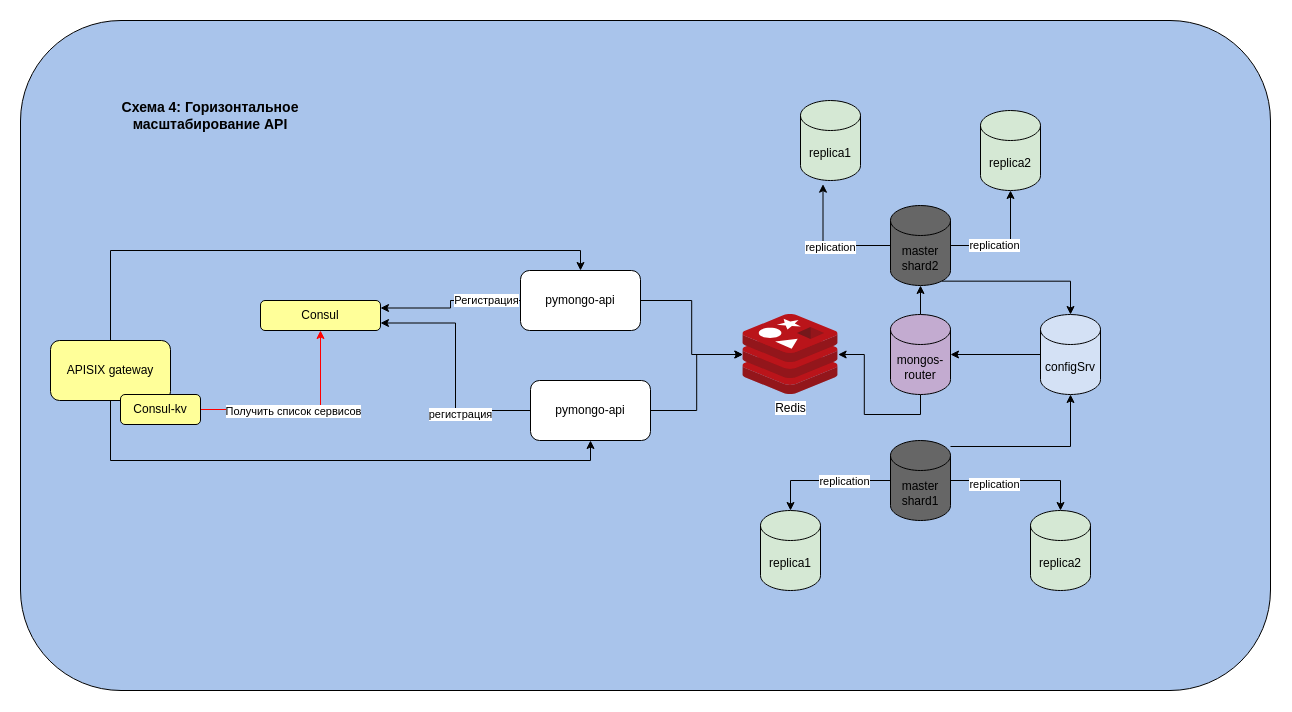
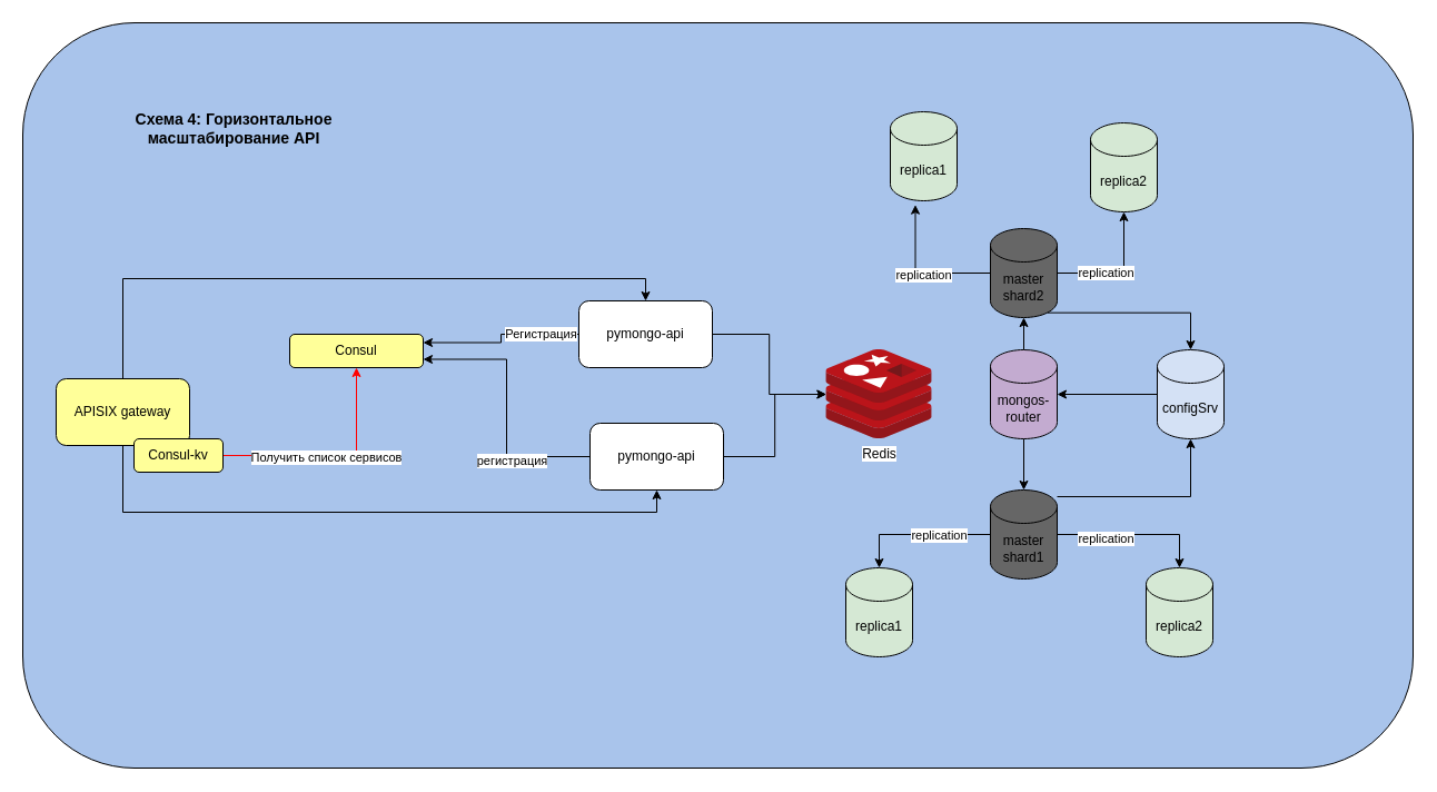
  <mxCell id="0" />
  <mxCell id="1" parent="0" />
  <mxCell id="2" value="" style="rounded=1;whiteSpace=wrap;html=1;fillColor=#A9C4EB;" parent="1" vertex="1"><mxGeometry x="20" y="20" width="1250" height="670" as="geometry" /></mxCell>
  <mxCell id="3" style="edgeStyle=orthogonalEdgeStyle;rounded=0;orthogonalLoop=1;jettySize=auto;html=1;" parent="1" source="4" target="8" edge="1"><mxGeometry relative="1" as="geometry" /></mxCell>
  <mxCell id="4" value="configSrv" style="shape=cylinder3;whiteSpace=wrap;html=1;boundedLbl=1;backgroundOutline=1;size=15;fillColor=#D4E1F5;" parent="1" vertex="1"><mxGeometry x="1040" y="314" width="60" height="80" as="geometry" /></mxCell>
  <mxCell id="5" value="pymongo-api" style="rounded=1;whiteSpace=wrap;html=1;" parent="1" vertex="1"><mxGeometry x="520" y="270" width="120" height="60" as="geometry" /></mxCell>
- <mxCell id="6" style="edgeStyle=orthogonalEdgeStyle;rounded=0;orthogonalLoop=1;jettySize=auto;html=1;exitX=0.5;exitY=1;exitDx=0;exitDy=0;exitPerimeter=0;" parent="1" source="8" target="27" edge="1"><mxGeometry relative="1" as="geometry" /></mxCell>
+ <mxCell id="6" style="edgeStyle=orthogonalEdgeStyle;rounded=0;orthogonalLoop=1;jettySize=auto;html=1;exitX=0.5;exitY=1;exitDx=0;exitDy=0;exitPerimeter=0;" parent="1" source="8" target="9" edge="1"><mxGeometry relative="1" as="geometry" /></mxCell>
  <mxCell id="7" style="edgeStyle=orthogonalEdgeStyle;rounded=0;orthogonalLoop=1;jettySize=auto;html=1;" parent="1" source="8" target="25" edge="1"><mxGeometry relative="1" as="geometry" /></mxCell>
  <mxCell id="8" value="mongos-router" style="shape=cylinder3;whiteSpace=wrap;html=1;boundedLbl=1;backgroundOutline=1;size=15;fillColor=#C3ABD0;" parent="1" vertex="1"><mxGeometry x="890" y="314" width="60" height="80" as="geometry" /></mxCell>
  <mxCell id="9" value="master&lt;br&gt;shard1" style="shape=cylinder3;whiteSpace=wrap;html=1;boundedLbl=1;backgroundOutline=1;size=15;fillColor=#666666;" parent="1" vertex="1"><mxGeometry x="890" y="440" width="60" height="80" as="geometry" /></mxCell>
  <mxCell id="10" style="edgeStyle=orthogonalEdgeStyle;rounded=0;orthogonalLoop=1;jettySize=auto;html=1;entryX=0.5;entryY=1;entryDx=0;entryDy=0;entryPerimeter=0;exitX=1;exitY=0.075;exitDx=0;exitDy=0;exitPerimeter=0;" parent="1" source="9" target="4" edge="1"><mxGeometry relative="1" as="geometry" /></mxCell>
  <mxCell id="11" style="edgeStyle=orthogonalEdgeStyle;rounded=0;orthogonalLoop=1;jettySize=auto;html=1;entryX=0.5;entryY=0;entryDx=0;entryDy=0;entryPerimeter=0;exitX=0.855;exitY=1;exitDx=0;exitDy=-4.35;exitPerimeter=0;" parent="1" source="25" target="4" edge="1"><mxGeometry relative="1" as="geometry" /></mxCell>
  <mxCell id="12" value="&lt;font style=&quot;font-size: 14px;&quot;&gt;Схема 4: Горизонтальное масштабирование API&lt;/font&gt;" style="text;html=1;align=center;verticalAlign=middle;whiteSpace=wrap;rounded=0;fontStyle=1" parent="1" vertex="1"><mxGeometry x="110" y="100" width="200" height="30" as="geometry" /></mxCell>
  <mxCell id="13" value="replica1" style="shape=cylinder3;whiteSpace=wrap;html=1;boundedLbl=1;backgroundOutline=1;size=15;fillColor=#D5E8D4;" parent="1" vertex="1"><mxGeometry x="760" y="510" width="60" height="80" as="geometry" /></mxCell>
  <mxCell id="14" value="replica2" style="shape=cylinder3;whiteSpace=wrap;html=1;boundedLbl=1;backgroundOutline=1;size=15;fillColor=#D5E8D4;" parent="1" vertex="1"><mxGeometry x="1030" y="510" width="60" height="80" as="geometry" /></mxCell>
  <mxCell id="15" style="edgeStyle=orthogonalEdgeStyle;rounded=0;orthogonalLoop=1;jettySize=auto;html=1;entryX=0.5;entryY=0;entryDx=0;entryDy=0;entryPerimeter=0;" parent="1" source="9" target="13" edge="1"><mxGeometry relative="1" as="geometry" /></mxCell>
  <mxCell id="16" value="replication" style="edgeLabel;html=1;align=center;verticalAlign=middle;resizable=0;points=[];" parent="15" vertex="1" connectable="0"><mxGeometry x="-0.271" relative="1" as="geometry"><mxPoint as="offset" /></mxGeometry></mxCell>
  <mxCell id="17" style="edgeStyle=orthogonalEdgeStyle;rounded=0;orthogonalLoop=1;jettySize=auto;html=1;entryX=0.5;entryY=0;entryDx=0;entryDy=0;entryPerimeter=0;" parent="1" source="9" target="14" edge="1"><mxGeometry relative="1" as="geometry" /></mxCell>
  <mxCell id="18" value="replication" style="edgeLabel;html=1;align=center;verticalAlign=middle;resizable=0;points=[];" parent="17" vertex="1" connectable="0"><mxGeometry x="-0.383" y="-3" relative="1" as="geometry"><mxPoint as="offset" /></mxGeometry></mxCell>
  <mxCell id="19" value="replica2" style="shape=cylinder3;whiteSpace=wrap;html=1;boundedLbl=1;backgroundOutline=1;size=15;fillColor=#D5E8D4;" parent="1" vertex="1"><mxGeometry x="980" y="110" width="60" height="80" as="geometry" /></mxCell>
  <mxCell id="20" value="replica1" style="shape=cylinder3;whiteSpace=wrap;html=1;boundedLbl=1;backgroundOutline=1;size=15;fillColor=#D5E8D4;" parent="1" vertex="1"><mxGeometry x="800" y="100" width="60" height="80" as="geometry" /></mxCell>
  <mxCell id="21" style="edgeStyle=orthogonalEdgeStyle;rounded=0;orthogonalLoop=1;jettySize=auto;html=1;entryX=0.375;entryY=1.046;entryDx=0;entryDy=0;entryPerimeter=0;" parent="1" source="25" target="20" edge="1"><mxGeometry relative="1" as="geometry" /></mxCell>
  <mxCell id="22" value="replication" style="edgeLabel;html=1;align=center;verticalAlign=middle;resizable=0;points=[];" parent="21" vertex="1" connectable="0"><mxGeometry x="-0.057" y="1" relative="1" as="geometry"><mxPoint as="offset" /></mxGeometry></mxCell>
  <mxCell id="23" style="edgeStyle=orthogonalEdgeStyle;rounded=0;orthogonalLoop=1;jettySize=auto;html=1;entryX=0.5;entryY=1;entryDx=0;entryDy=0;entryPerimeter=0;" parent="1" source="25" target="19" edge="1"><mxGeometry relative="1" as="geometry" /></mxCell>
  <mxCell id="24" value="replication" style="edgeLabel;html=1;align=center;verticalAlign=middle;resizable=0;points=[];" parent="23" vertex="1" connectable="0"><mxGeometry x="-0.256" y="1" relative="1" as="geometry"><mxPoint as="offset" /></mxGeometry></mxCell>
  <mxCell id="25" value="master&lt;br&gt;shard2" style="shape=cylinder3;whiteSpace=wrap;html=1;boundedLbl=1;backgroundOutline=1;size=15;fillColor=#666666;" parent="1" vertex="1"><mxGeometry x="890" y="205" width="60" height="80" as="geometry" /></mxCell>
  <mxCell id="26" value="" style="edgeStyle=orthogonalEdgeStyle;rounded=0;orthogonalLoop=1;jettySize=auto;html=1;exitX=1;exitY=0.5;exitDx=0;exitDy=0;" parent="1" source="5" target="27" edge="1"><mxGeometry relative="1" as="geometry"><mxPoint x="690" y="354" as="sourcePoint" /><mxPoint x="890" y="354" as="targetPoint" /></mxGeometry></mxCell>
  <mxCell id="27" value="Redis" style="image;sketch=0;aspect=fixed;html=1;points=[];align=center;fontSize=12;image=img/lib/mscae/Cache_Redis_Product.svg;" parent="1" vertex="1"><mxGeometry x="742.38" y="314" width="95.24" height="80" as="geometry" /></mxCell>
  <mxCell id="28" style="edgeStyle=orthogonalEdgeStyle;rounded=0;orthogonalLoop=1;jettySize=auto;html=1;" edge="1" parent="1" source="31" target="27"><mxGeometry relative="1" as="geometry" /></mxCell>
  <mxCell id="29" value="" style="edgeStyle=orthogonalEdgeStyle;rounded=0;orthogonalLoop=1;jettySize=auto;html=1;entryX=1;entryY=0.75;entryDx=0;entryDy=0;" edge="1" parent="1" source="31" target="38"><mxGeometry relative="1" as="geometry" /></mxCell>
  <mxCell id="30" value="регистрация" style="edgeLabel;html=1;align=center;verticalAlign=middle;resizable=0;points=[];" vertex="1" connectable="0" parent="29"><mxGeometry x="-0.405" y="3" relative="1" as="geometry"><mxPoint as="offset" /></mxGeometry></mxCell>
  <mxCell id="31" value="pymongo-api" style="rounded=1;whiteSpace=wrap;html=1;" vertex="1" parent="1"><mxGeometry x="530" y="380" width="120" height="60" as="geometry" /></mxCell>
  <mxCell id="32" style="edgeStyle=orthogonalEdgeStyle;rounded=0;orthogonalLoop=1;jettySize=auto;html=1;entryX=0.5;entryY=0;entryDx=0;entryDy=0;exitX=0.5;exitY=0;exitDx=0;exitDy=0;" edge="1" parent="1" source="34" target="5"><mxGeometry relative="1" as="geometry" /></mxCell>
  <mxCell id="33" style="edgeStyle=orthogonalEdgeStyle;rounded=0;orthogonalLoop=1;jettySize=auto;html=1;entryX=0.5;entryY=1;entryDx=0;entryDy=0;" edge="1" parent="1" source="34" target="31"><mxGeometry relative="1" as="geometry"><Array as="points"><mxPoint x="110" y="460" /><mxPoint x="590" y="460" /></Array></mxGeometry></mxCell>
  <mxCell id="34" value="APISIX gateway" style="rounded=1;whiteSpace=wrap;html=1;fillColor=#FFFF99;" vertex="1" parent="1"><mxGeometry x="50" y="340" width="120" height="60" as="geometry" /></mxCell>
  <mxCell id="35" style="edgeStyle=orthogonalEdgeStyle;rounded=0;orthogonalLoop=1;jettySize=auto;html=1;strokeColor=#FF0000;" edge="1" parent="1" source="37" target="38"><mxGeometry relative="1" as="geometry"><Array as="points"><mxPoint x="320" y="409" /></Array></mxGeometry></mxCell>
  <mxCell id="36" value="Получить список сервисов" style="edgeLabel;html=1;align=center;verticalAlign=middle;resizable=0;points=[];" vertex="1" connectable="0" parent="35"><mxGeometry x="-0.079" y="-1" relative="1" as="geometry"><mxPoint as="offset" /></mxGeometry></mxCell>
  <mxCell id="37" value="Consul-kv" style="rounded=1;whiteSpace=wrap;html=1;fillColor=#FFFF99;" vertex="1" parent="1"><mxGeometry x="120" y="394" width="80" height="30" as="geometry" /></mxCell>
  <mxCell id="38" value="Consul" style="rounded=1;whiteSpace=wrap;html=1;fillColor=#FFFF99;" vertex="1" parent="1"><mxGeometry x="260" y="300" width="120" height="30" as="geometry" /></mxCell>
  <mxCell id="39" style="edgeStyle=orthogonalEdgeStyle;rounded=0;orthogonalLoop=1;jettySize=auto;html=1;entryX=1;entryY=0.25;entryDx=0;entryDy=0;" edge="1" parent="1" source="5" target="38"><mxGeometry relative="1" as="geometry" /></mxCell>
  <mxCell id="40" value="Регистрация" style="edgeLabel;html=1;align=center;verticalAlign=middle;resizable=0;points=[];" vertex="1" connectable="0" parent="39"><mxGeometry x="-0.528" y="-1" relative="1" as="geometry"><mxPoint as="offset" /></mxGeometry></mxCell>
